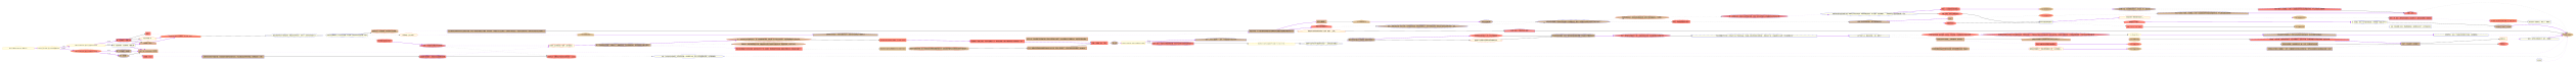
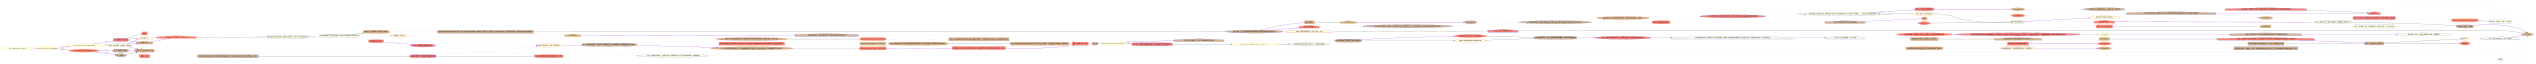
  digraph {
    fontname="Source Code Pro"
    rankdir=LR
    node [color=blue fillcolor=tan fontname="Source Code Pro" shape=ellipse style=filled]
    edge [arrowhead=box color=gray40 fontname="Source Code Pro" style=bold]
    "QuincyRank1Convo4 begins." [color=orange fillcolor=lightyellow shape=house]
    n2 [color=orange fillcolor=lightyellow label="Check boolean QuincyHomeAsked" shape=cylinder]
    n3 [color=orange fillcolor=lightyellow label="Check boolean QuincySpaceTrauma" shape=house]
    n4 [color=orange fillcolor=salmon label="Check boolean QuincySpaceTrauma"]
    n5 [fillcolor=lightyellow label="喂，太空創傷仔。拉德斯頓。塔樓公寓" shape=box]
    n6 [fillcolor=salmon label="喂，拉德斯頓。塔樓公寓" shape=cylinder]
    n7 [label="喂，太空創傷，你在嘛？" shape=cylinder]
    n8 [label="嘿，你在嘛？"]
    n9 [color=red fillcolor=salmon label="好的？" shape=box]
    n10 [color=red fillcolor=lightyellow label="這些*都是*字。" shape=house]
    n11 [color=red label="我錯過了什麼？" shape=house]
    n12 [color=red label="……噢，看，亞瑟找我啊。[結束]" shape=box]
    n13 [color=red fillcolor=salmon label="怎麼樣，小崑？" shape=box]
    n14 [color=orange fillcolor=salmon label="Boolean QuincyHome1 is now true." shape=house]
    "Chat ends." [color=orange]
    n16 [label="我看到你在隊伍中四處打聽，想搞清楚你在我們這裡的位置。所以我想讓這件事簡單點，我們開始吧，行嗎？" shape=box]
    n17 [fillcolor=lightyellow label="我說過這對你沒什麼好處吧。那就是我來的地方。你問了，現在我也告訴你了"]
    n18 [fillcolor=salmon label="說點關於你的爆料，我就跟你說點關於我的事" shape=cylinder]
    n19 [fillcolor=lightyellow label="但這些話如果沒有上下文就沒意義，不是嗎？你根本不知道它代表*什麼*" shape=cylinder]
    n20 [color=red fillcolor=lightyellow label="我會的，如果我知道「爆料」是什麼意思。" shape=cylinder]
    n21 [color=red fillcolor=salmon label="對你來說一切事物是不是都與交易有關？ [結束]" shape=cylinder]
    n22 [color=red label="源拓氏留了一些書給我。我可能可以查查看。" shape=cylinder]
    n23 [color=red fillcolor=lightyellow label="你是對的。我不知道。"]
    n24 [color=red fillcolor=salmon label="有什麼是你願意分享的？" shape=cylinder]
    n25 [label="嗯，我知道我老是這樣，太難改掉了，抱歉啊老友。這次我是認真的，跟我說點你心裡的大事吧。" shape=cylinder]
    n26 [fillcolor=lightyellow label="哈哈，看來你還沒明白呢……生活就是交換，什麼都有代價。這世上沒有免費的東西，你早晚會懂的"]
    n27 [label="這些都沒能讓你得到你真正想要的答案，對吧？那裡的感覺是什麼樣，氣味如何，那裡的人又是怎樣的。但我明白你的意思，你想知道我的出身，因為你想知道我是什麼樣的人" shape=box]
    n28 [color=orange label="+5 Chemistry" shape=house]
    n29 [fillcolor=salmon label="說吧，先說點你成長地方的爆料吧"]
    n30 [color=red fillcolor=salmon label="我好不容易逃離了自己的地獄，卻發現自己到了另一個星系，那裡整個宇宙都被一個瘋狂想要統治一切的瘋子佔據了。" shape=box]
    n31 [color=red label="唯一一個我真正認為是家的地方，是一艘被遺棄的飛船，像瓶塞一樣卡在次元裂縫中，裡面滿是幽靈和可怕的回憶。"]
    n32 [color=red label="我被困在一個無限循環的次元裡，無數個世紀裡不停地遭受折磨和殺害，而施暴者是一個孩子暴君。"]
-   n33 [label="我告訴你吧，有一種比聽我講我祖母的故事或那些愚蠢的地盤戰故事更好的方式" shape=box]
+   n33 [label="我告訴你吧，有一種比聽我講我祖母的故事或那些愚蠢的地盤戰故事更好的方式"]
    n34 [label="但我明白你的意思，你想知道我的出身，因為你想知道我是什麼樣的人" shape=house]
    n35 [color=orange label="Boolean QuincyNewWar1 is now true." shape=box]
    n36 [color=orange fillcolor=salmon label="Boolean QuincyZariman1 is now true." shape=box]
+   n37 [color=orange fillcolor=salmon label="Boolean QuincyDuviri1 is now true." shape=cylinder]
    n38 [color=red fillcolor=salmon label="像是在城市裡殺戮？" shape=house]
    n39 [color=red label="你有什麼建議？" shape=box]
    n40 [color=red fillcolor=lightyellow label="我真的不覺得你那麼有深刻，崑西。抱歉。[結束]" shape=house]
    n41 [color=red label="我幾乎是孤軍奮戰，為了拯救始源星系裡被洗腦的無辜者，試著讓他們起來反抗那兩個掌控宇宙的瘋子。" shape=cylinder]
    n42 [color=red fillcolor=salmon label="那是我第一次遇上漠然，可那不是最後一次。而就在那裡，牆中人徹底奪走了我擁有的*一切*。" shape=box]
    n43 [color=red label="順帶一提，這個暴君其實是虛空侵入我的心靈時從中抽取了一本故事書的碎片後誕生的，他是我記憶的產物。" shape=box]
    n44 [label="哈哈，我猜這也算是一種方法吧。但不是這個意思。我知道你有能力，你不用再去證明。我在說的是你的處事方式啊，老兄。"]
    n45 [color=orange label="+5 Chemistry" shape=house]
    n46 [fillcolor=salmon label="好吧，頭兒。只是想幫你一點忙" shape=house]
    n47 [color=red label="其中一個竟然是那個曾拯救過我生命的人的兄弟。最後……我們贏了。但我仍然記得那份驚駭……那種恐懼。" shape=box]
    n48 [color=red fillcolor=salmon label="怎樣，這些夠「爆」了嗎？" shape=box]
    n49 [label="你想知道我是誰嗎？那就去問那些跟這一刻重要的事，懂嗎？別管那些你就算找也找不到的小地方了"]
    n50 [label="既然你在聽我說"]
    n51 [label="我……嗯"]
    n52 [color=red label="我們成長的地方，或者說至少那個背景，塑造了我們成為的人，不是嗎？"]
    n53 [color=red fillcolor=salmon label="好吧。那你家裡還有親人嗎？" shape=cylinder]
    n54 [color=orange fillcolor=lightyellow label="Check boolean QuincySpaceTrauma" shape=box]
    n55 [fillcolor=salmon label="對，確實是這樣，但你並沒有問我的背景，對吧？你也沒問過我小時候最愛吃的早餐是什麼"]
    n56 [label="看吧？這就是你想問的，而不是那麼多廢話" shape=house]
    n57 [label="這些……已經止是爆料了，老兄。簡直是瘋得不再正常啊" shape=house]
    n58 [fillcolor=salmon label="天啊，老兄。你這身太空級別的創傷，甚至可以用它來當你他媽的名字了" shape=cylinder]
    n59 [fillcolor=lightyellow label="或者問我長大後想成為什麼，問我有沒有兄弟姐妹，問我家裡怎麼樣，你只是問「你是哪裡人」，弄得好像這才是最重要的事，哈哈。"]
    n60 [color=red fillcolor=salmon label="那麼你有嗎？"]
    n61 [color=red label="收到。" shape=cylinder]
    n62 [label="難怪你對這些亂七八糟的事一副無所謂的樣子" shape=cylinder]
    n63 [color=orange fillcolor=lightyellow label="Boolean QuincySpaceTrauma is now true." shape=house]
    n64 [color=red fillcolor=salmon label="明白了。你是讓我直接切重點？" shape=cylinder]
-   n65 [color=red fillcolor=salmon label="好吧。那麼，你有兄弟姐妹嗎？"]
+   n65 [color=red fillcolor=lightyellow label="好吧。那麼，你有兄弟姐妹嗎？"]
    n66 [fillcolor=lightyellow label="我可沒說過要告訴你" shape=box]
    n67 [color=orange fillcolor=salmon label="+10 Chemistry"]
    n68 [color=red fillcolor=lightyellow label="這絕對不是我遇到過最奇怪或最糟糕的事。"]
    n69 [color=red fillcolor=salmon label="我猜我最多就它當成……另一個太空創傷吧。"]
    n70 [fillcolor=lightyellow label="這種事早就不能用什麼爆料來形容了，這簡直瘋狂得離譜"]
    n71 [color=orange label="+10 Chemistry"]
    n72 [color=red fillcolor=salmon label="但是。等一下。你。什麼？" shape=box]
    n73 [color=red fillcolor=lightyellow label="你在逗我嗎？我覺得你在逗我……" shape=house]
    n74 [color=red fillcolor=salmon label="你真是讓人*惱火*。" shape=house]
    n75 [label="所以下次你想了解我，直切重點，行嗎？只是因為我們待在這個愚蠢的商場，不代表我喜歡浪費時間" shape=house]
    n76 [label="我他媽的是認真的，老友，該尊重的還是放點尊重。我知道這才剛剛開始呢" shape=cylinder]
    n77 [label="反應慢了點，但你總算搞明白了，哈哈哈。對，就是這樣"]
    n78 [color=orange label="+5 Chemistry" shape=cylinder]
    n79 [color=orange label="+10 Chemistry"]
    n80 [fillcolor=lightyellow label="哦，冷靜點，頭兒。我只是在開玩笑，你和亞瑟一樣讓人受不了" shape=cylinder]
    n81 [fillcolor=salmon label="再聊，老兄" shape=house]
    n82 [fillcolor=salmon label="來吧，我來告訴你關於我，唯一一個的崑哥的信息，讓你搞清楚該怎麼看待我"]
    n83 [fillcolor=salmon label="你想了解我，直切重點，行嗎？只是因為我們待在這個愚蠢的商場，不代表我喜歡浪費時間" shape=house]
    n84 [fillcolor=lightyellow label="哈哈，別當真啊，老友，我就開個玩笑。你反應太好玩了，忍不住多玩玩" shape=box]
    n85 [fillcolor=salmon label="哈哈，對，老友，我只是在逗逗你，這太好玩了，是你自己跳進了這個坑的" shape=box]
    n86 [label="別太當真，得走了，待會見" shape=cylinder]
    n87 [fillcolor=lightyellow label="我是在艱難中長大的，你明白嗎？為了奶奶和妹妹，我為每一樣能帶回家的東西拼命，是真的拼了命。因為如果你不去爭，別人就會搶走它" shape=house]
    n88 [color=orange fillcolor=salmon label="Boolean QuincyTeasing1 is now true." shape=cylinder]
    n89 [fillcolor=lightyellow label="為了生存下去，最後你得拼一下命，懂嗎？" shape=house]
    n90 [fillcolor=lightyellow label="別太當真，玩笑而已。得走了，待會見" shape=box]
    n91 [color=red label="這種生活我不太熟悉……但我理解你，也尊重它。" shape=box]
    n92 [color=red fillcolor=salmon label="我並不認同那種「贏家通吃」的想法，對我來說，生活應該還有更多的東西。"]
    n93 [color=red label="我真希望能夠說未來有很大的改變。但我也經歷過這些，我做過。" shape=cylinder]
    n94 [color=red fillcolor=lightyellow label="事情變得更複雜了，但根本問題還都一樣。人終歸還是人。" shape=cylinder]
    n95 [color=red label="但我覺得你絕對不是那個單單努力掙扎去生存的人。" shape=house]
    n96 [color=red fillcolor=salmon label="日復日去做這件事需要堅強的靈魂。" shape=box]
    n97 [fillcolor=salmon label="這話聽著真像那些高高在上的有錢佬會說的。我們拼命努力，不就是為了讓生活更有盼頭嗎？你可以瞧不起，但當你什麼都沒有，只剩點破爛東西時，你也只能做你還能做的事"]
    n98 [color=orange label="+20 Chemistry"]
    n99 [color=orange label="+15 Chemistry" shape=cylinder]
    n100 [color=orange fillcolor=salmon label="+20 Chemistry"]
    n101 [color=orange fillcolor=lightyellow label="+5 Chemistry"]
    n102 [label="真希望未來不會是一堆爛摊子，老兄。很遺憾聽到你的過去跟我差不多。我們以後再聊更多這些糟糕的故事，好吧？" shape=box]
    n103 [fillcolor=salmon label="可能吧，可能不會。如果你待得夠久，也許你會發現，也許你不會。但你能尊重你不知道的事情，這點很不錯" shape=house]
    n104 [label="即使你沒經歷過，你能意識到這一點，老兄。這需要真正的智慧" shape=box]
    n105 [label="我知道你不是這裡的人，而且你過去也面到過奇怪的事。所以我會對你寬容點的" shape=house]
    n106 [label="得走了。要去射擊一些清剿隊了" shape=box]
    n107 [fillcolor=lightyellow label="但你得明白，頭兒，不知道的事你還得不知道，這是難免的" shape=house]
    n108 [color=red fillcolor=salmon label="玩得開心。"]
    n109 [color=red fillcolor=lightyellow label="注意安全。" shape=box]
    n110 [fillcolor=lightyellow label="哈哈。他們不是我的對手，老兄。你懂的" shape=house]
    n111 [fillcolor=lightyellow label="還用說" shape=cylinder]
    "QuincyRank1Convo4 begins." -> n2 [arrowhead=onormal color=purple]
    n2 -> n3 [color=purple label=true]
    n2 -> n4 [arrowhead=diamond color=purple label=false]
    n3 -> n5 [label=true]
    n3 -> n6 [arrowhead=onormal color=purple label=false]
    n4 -> n7 [arrowhead=diamond color=purple label=true]
    n4 -> n8 [color=purple label=false]
    n5 -> n9 [arrowhead=diamond style=dotted]
    n5 -> n10 [arrowhead=onormal color=purple]
    n5 -> n11 [color=purple]
    n5 -> n12 [color=purple]
    n6 -> n9 [arrowhead=onormal]
    n6 -> n10 [arrowhead=diamond]
    n6 -> n11
    n6 -> n12 [color=purple style=dotted]
    n7 -> n12 [arrowhead=diamond color=purple]
    n7 -> n13 [arrowhead=diamond style=dotted]
    n8 -> n12
    n8 -> n13 [arrowhead=diamond color=purple style=dotted]
    n9 -> n14 [arrowhead=onormal color=purple style=dotted]
    n10 -> n14 [arrowhead=diamond color=purple]
    n11 -> n14 [arrowhead=diamond color=purple]
    n12 -> "Chat ends." [arrowhead=onormal color=purple style=dotted]
    n13 -> n16 [color=purple style=dotted]
    n14 -> n17 [arrowhead=onormal]
    n16 -> n18 [arrowhead=diamond]
    n17 -> n19 [arrowhead=onormal style=dotted]
    n18 -> n20 [arrowhead=diamond color=purple style=dotted]
    n18 -> n21
    n19 -> n22 [arrowhead=diamond]
    n19 -> n23 [style=dotted]
    n19 -> n24 [arrowhead=onormal style=dotted]
    n20 -> n25 [arrowhead=onormal color=purple]
    n21 -> n26 [arrowhead=diamond style=dotted]
    n22 -> n27 [arrowhead=onormal color=purple style=dotted]
    n23 -> n28 [arrowhead=onormal color=purple style=dotted]
    n24 -> n29 [color=purple]
    n25 -> n30 [color=purple style=dotted]
    n25 -> n31 [color=purple]
    n25 -> n32 [style=dotted]
    n26 -> "Chat ends." [arrowhead=onormal style=dotted]
    n27 -> n33 [arrowhead=onormal]
    n28 -> n34 [arrowhead=onormal color=purple]
    n29 -> n20 [color=purple style=dotted]
    n29 -> n21 [style=dotted]
    n30 -> n35 [style=dotted]
    n31 -> n36
+   n32 -> n37 [arrowhead=onormal]
    n33 -> n38 [color=purple]
    n33 -> n39 [arrowhead=onormal color=purple]
    n33 -> n40 [arrowhead=onormal style=dotted]
    n34 -> n33 [arrowhead=diamond color=purple style=dotted]
    n35 -> n41 [style=dotted]
    n36 -> n42 [arrowhead=diamond color=purple]
+   n37 -> n43 [arrowhead=onormal color=purple style=dotted]
    n38 -> n44 [style=dotted]
    n39 -> n45 [arrowhead=diamond]
    n40 -> n46
    n41 -> n47
    n42 -> n48 [arrowhead=onormal color=purple]
    n43 -> n48 [style=dotted]
    n44 -> n49 [arrowhead=diamond style=dotted]
    n45 -> n50 [arrowhead=diamond color=purple]
    n46 -> "Chat ends."
    n47 -> n48 [arrowhead=onormal]
    n48 -> n51 [arrowhead=onormal style=dotted]
    n49 -> n52 [style=dotted]
    n49 -> n53 [style=dotted]
    n50 -> n49 [arrowhead=diamond style=dotted]
    n51 -> n54 [arrowhead=diamond color=purple style=dotted]
    n52 -> n55 [arrowhead=diamond style=dotted]
    n53 -> n56 [style=dotted]
    n54 -> n57 [arrowhead=diamond color=purple label=true]
    n54 -> n58 [arrowhead=onormal label=false style=dotted]
    n55 -> n59 [color=purple style=dotted]
    n56 -> n60 [arrowhead=diamond color=purple style=dotted]
    n56 -> n61 [arrowhead=onormal color=purple]
    n57 -> n62 [arrowhead=diamond style=dotted]
    n58 -> n63
    n59 -> n64 [arrowhead=diamond color=purple]
    n59 -> n65 [arrowhead=onormal]
    n60 -> n66
    n61 -> n67 [arrowhead=onormal style=dotted]
    n62 -> n68
    n62 -> n69 [arrowhead=diamond color=purple]
    n63 -> n70
    n64 -> n71 [arrowhead=onormal color=purple]
    n65 -> n66 [arrowhead=onormal]
    n66 -> n72 [arrowhead=diamond style=dotted]
    n66 -> n73 [arrowhead=onormal color=purple]
    n66 -> n74 [arrowhead=onormal style=dotted]
    n67 -> n75 [arrowhead=diamond style=dotted]
    n68 -> n76 [arrowhead=onormal]
    n69 -> n76
    n70 -> n62 [arrowhead=onormal color=purple style=dotted]
    n71 -> n77 [color=purple style=dotted]
    n72 -> n78
    n73 -> n79 [color=purple style=dotted]
    n74 -> n80 [color=purple]
    n75 -> n81 [arrowhead=diamond color=purple]
    n76 -> n82 [color=purple]
    n77 -> n83 [arrowhead=onormal style=dotted]
    n78 -> n84 [arrowhead=onormal style=dotted]
    n79 -> n85 [style=dotted]
    n80 -> n86 [arrowhead=onormal]
    n81 -> "Chat ends." [arrowhead=diamond style=dotted]
    n82 -> n87
    n83 -> n81 [arrowhead=diamond]
    n84 -> n86 [arrowhead=diamond style=dotted]
    n85 -> n88 [arrowhead=diamond color=purple style=dotted]
    n86 -> "Chat ends." [arrowhead=diamond color=purple]
    n87 -> n89 [arrowhead=diamond color=purple]
    n88 -> n90 [arrowhead=onormal]
    n89 -> n91 [style=dotted]
    n89 -> n92 [arrowhead=onormal style=dotted]
    n90 -> "Chat ends." [style=dotted]
    n91 -> n95 [arrowhead=onormal]
    n91 -> n96 [arrowhead=onormal color=purple style=dotted]
    n92 -> n97 [arrowhead=onormal color=purple]
    n93 -> n94 [arrowhead=onormal color=purple style=dotted]
    n94 -> n98 [arrowhead=diamond color=purple]
    n95 -> n99 [arrowhead=onormal color=purple style=dotted]
    n96 -> n100 [arrowhead=onormal color=purple]
    n97 -> n101
    n98 -> n102 [arrowhead=onormal color=purple style=dotted]
    n99 -> n103 [arrowhead=diamond]
    n100 -> n104 [arrowhead=diamond style=dotted]
    n101 -> n105 [color=purple]
    n102 -> n106 [arrowhead=onormal style=dotted]
    n103 -> n106 [arrowhead=diamond color=purple]
    n104 -> n106 [arrowhead=onormal]
    n105 -> n107 [color=purple]
    n106 -> n108
    n106 -> n109
    n107 -> "Chat ends." [arrowhead=diamond color=purple style=dotted]
    n109 -> n110 [arrowhead=diamond color=purple style=dotted]
    n110 -> "Chat ends." [arrowhead=diamond color=purple]
    n111 -> "Chat ends." [arrowhead=onormal color=purple style=dotted]
  }
